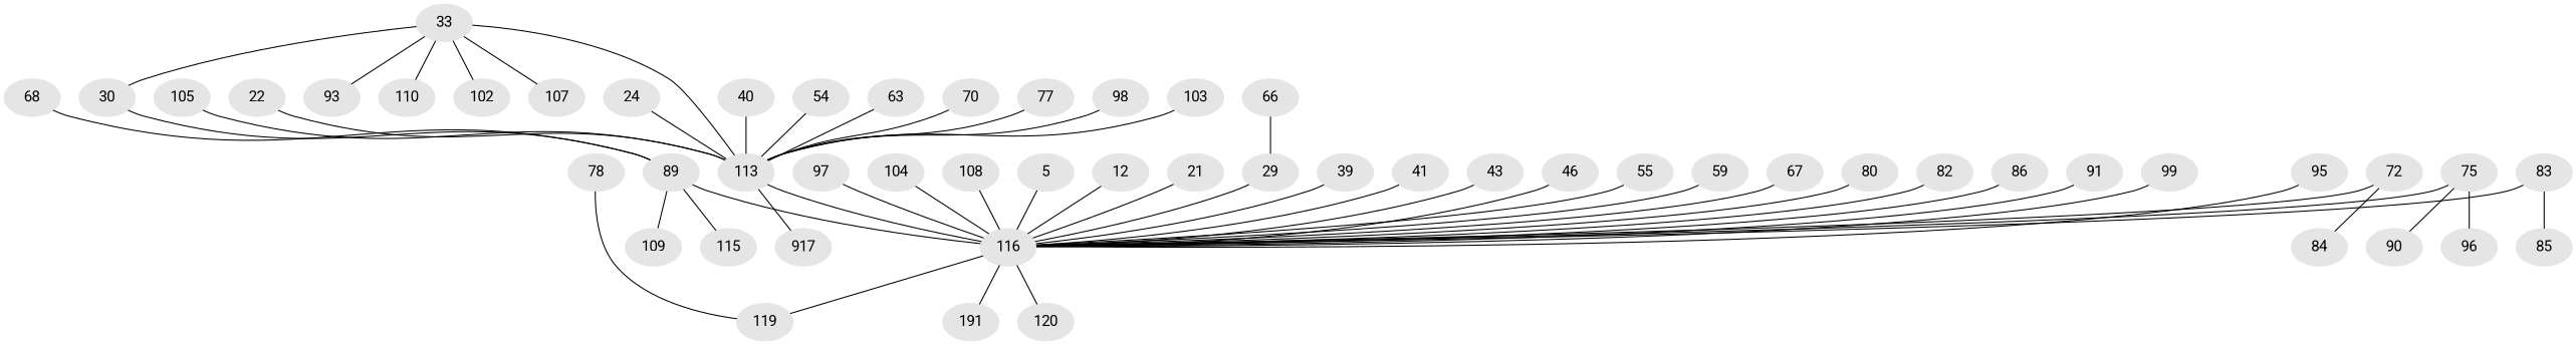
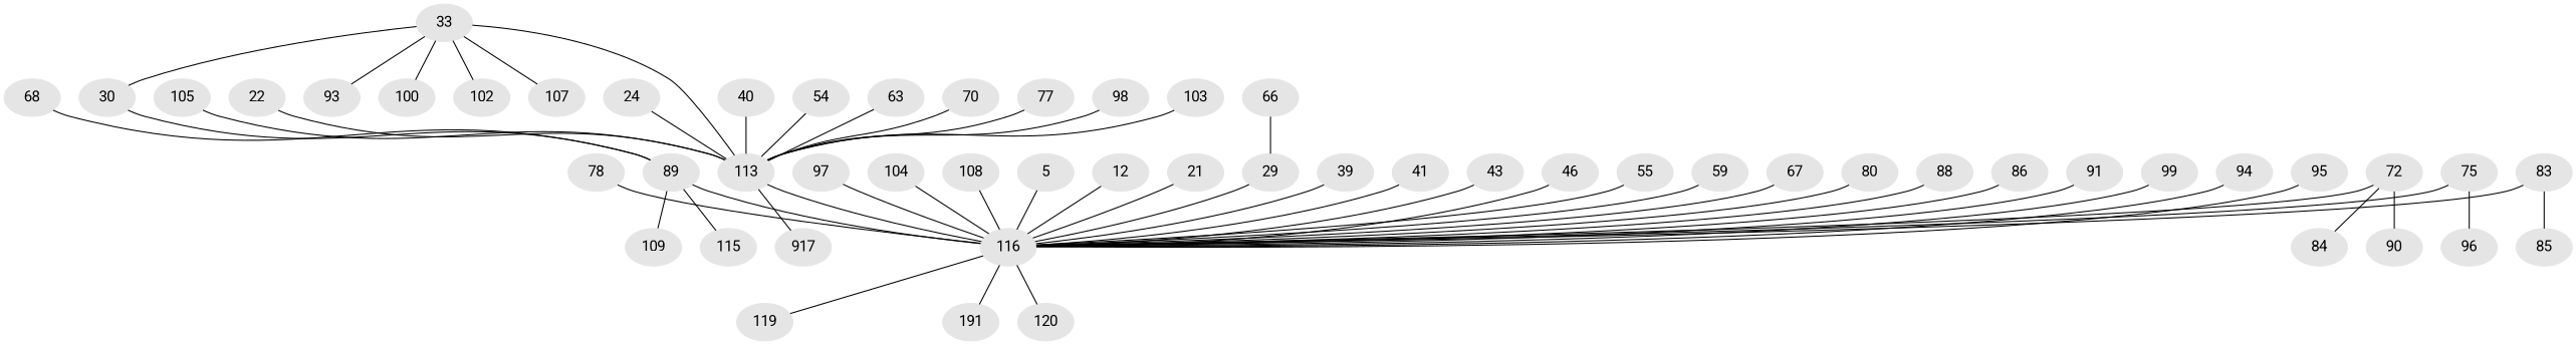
  graph {
    fontname=Roboto
    node [color=gray90 fontname=Roboto style=filled]
    edge [fontname=Roboto]
    116 [super="+3+114"]
    119 [super="+118"]
    120
    n4 [label=191 super="+110"]
    5
    12
    21
    113 [super="+60+34+88+99+57"]
    n9 [label=917 super="+74"]
    22
    24
    29
    n13 [label=30 super="+14+31"]
    89 [super="+64+6+13"]
    33
    93
-   100 [label=110]
+   100
    102
    107
    109
    115
    n22 [label=39]
    40
    41
    43
    46
    54
    55
    59
    63 [super="+58"]
    66
    67
    68
    70
    72 [super="+62+28+53"]
    84
    90
    75
    96
    77 [super="+76"]
    78
    80
-   82
+   82 [label=88]
    83 [super="+18+19"]
    85
    86
    91
    n48 [label=99]
+   94
    95 [super="+49"]
    97 [super="+15"]
    98 [super="+73"]
    103
    104 [super="+56"]
    105
    108
    116 -- 119
    116 -- 120
    116 -- n4
    5 -- 116
    12 -- 116
    21 -- 116
    113 -- 116 [weight=16]
    113 -- n9
    22 -- 113
    24 -- 113
    29 -- 116
    n13 -- 89
    89 -- 116 [weight=3]
    89 -- 109
    89 -- 115
    33 -- 113 [weight=2]
    33 -- n13 [weight=2]
    33 -- 93
    33 -- 100
    33 -- 102
    33 -- 107
    n22 -- 116
    40 -- 113
    41 -- 116
    43 -- 116
    46 -- 116
    54 -- 113
    55 -- 116
    59 -- 116
    63 -- 113
    66 -- 29
    67 -- 116
    68 -- 89
    70 -- 113
    72 -- 116 [weight=2]
    72 -- 84
-   75 -- 90
+   72 -- 90
    75 -- 116 [weight=2]
    75 -- 96
    77 -- 113
-   78 -- 119
+   78 -- 116
    80 -- 116
    82 -- 116
    83 -- 116 [weight=2]
    83 -- 85
    86 -- 116
    91 -- 116
    n48 -- 116
+   94 -- 116
    95 -- 116
    97 -- 116
    98 -- 113
    103 -- 113
    104 -- 116
    105 -- 113
    108 -- 116
  }
